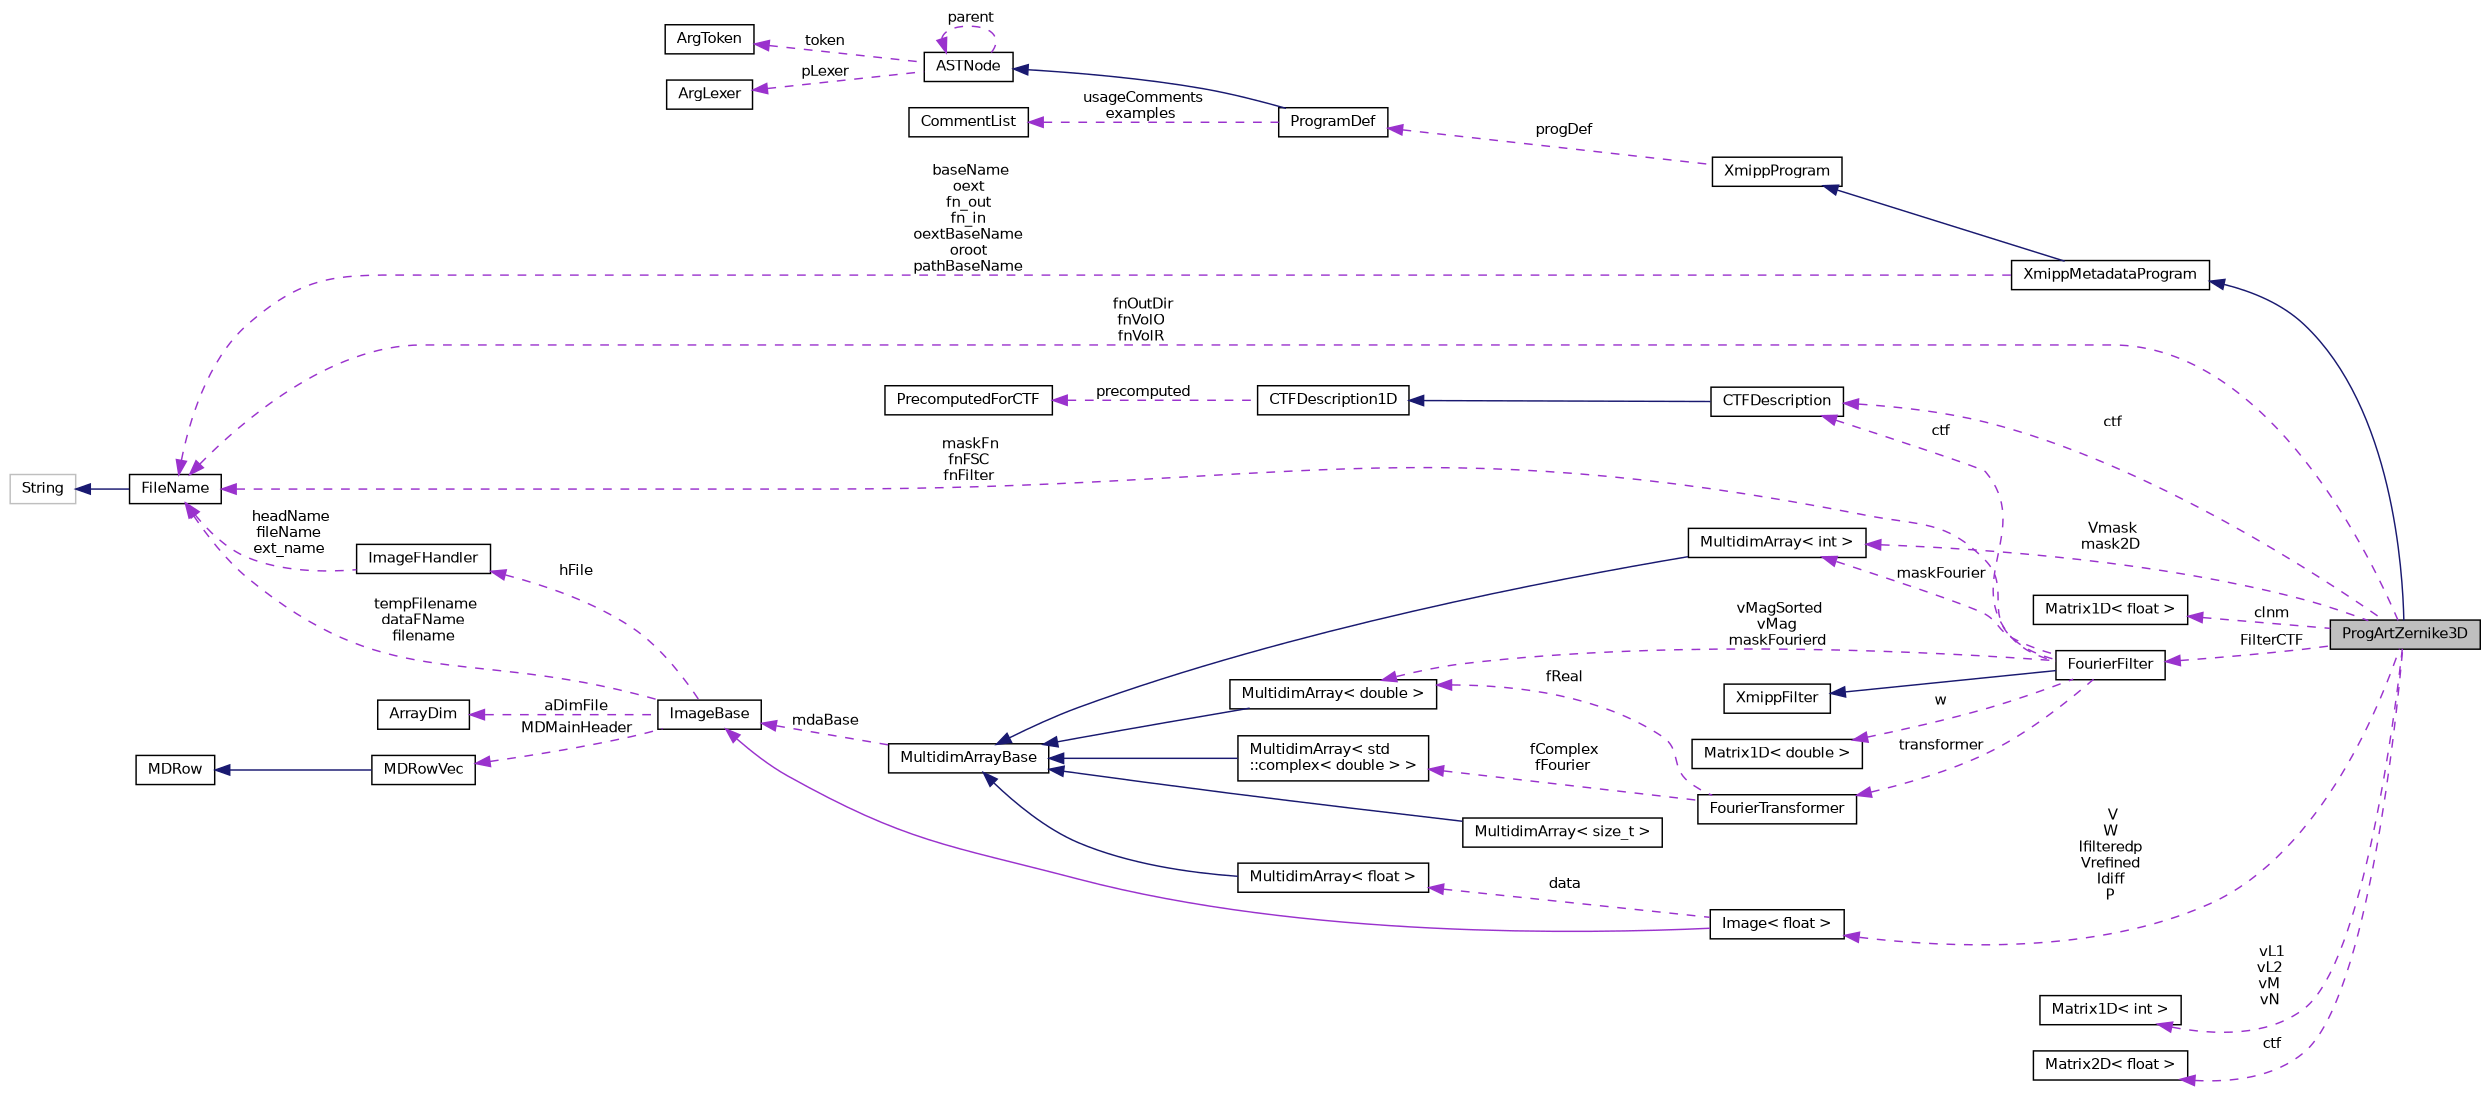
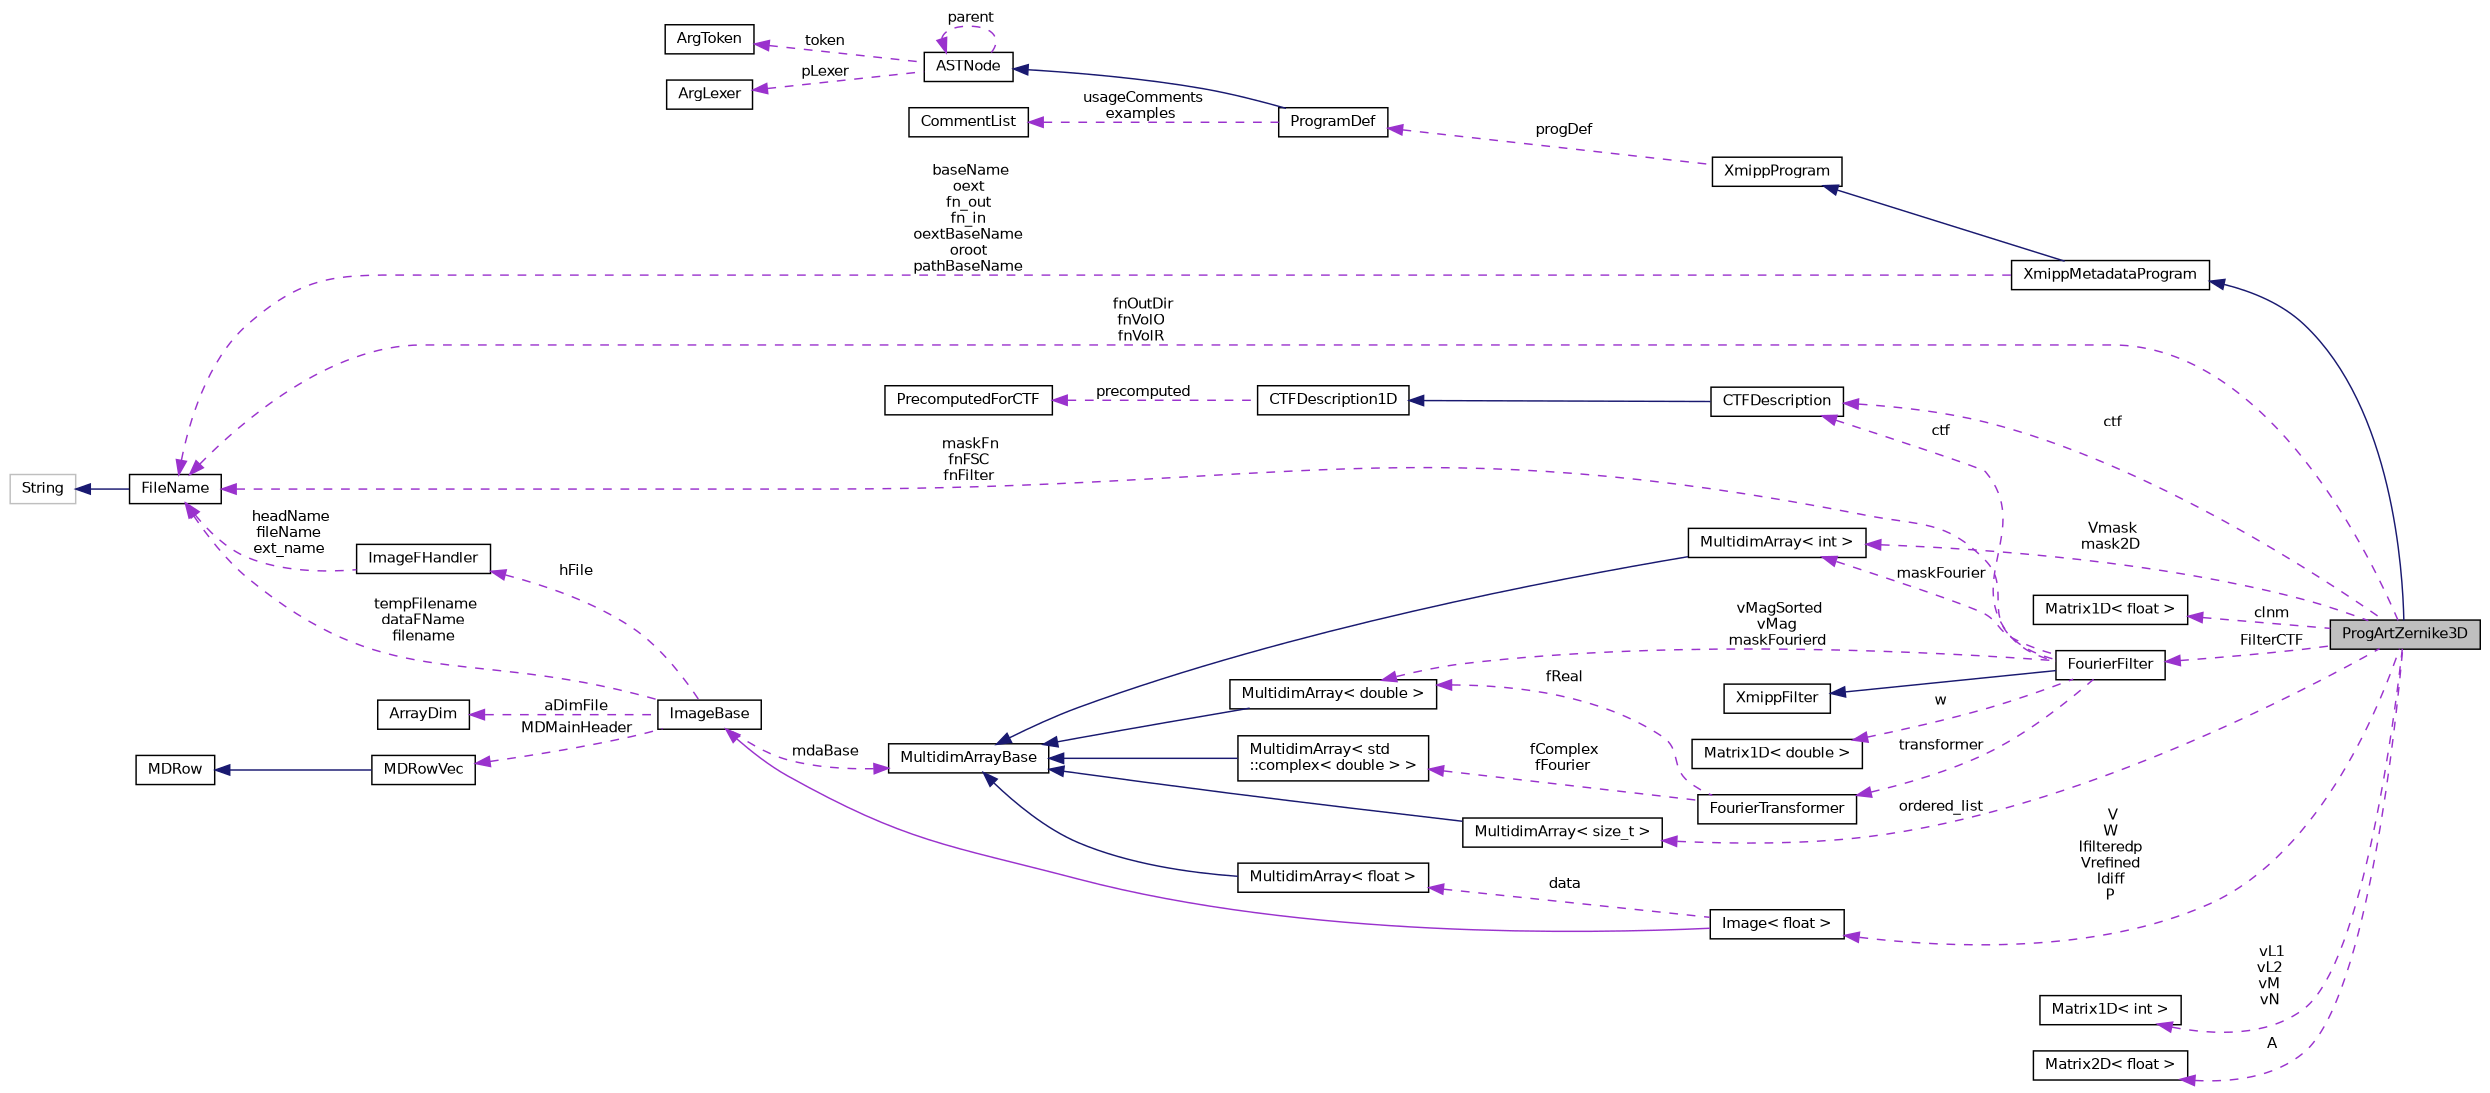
  digraph {
    rankdir=LR
    node [color=black fillcolor=white fontname=Helvetica fontsize=10 shape=record style=filled]
    edge [color=darkorchid3 dir=back fontname=Helvetica fontsize=10 labelfontname=Helvetica labelfontsize=10 style=dashed]
    n1 [fillcolor=grey75 fontcolor=black height=0.2 label=ProgArtZernike3D width=0.4]
    n2 [height=0.2 label=XmippMetadataProgram width=0.4]
    n3 [height=0.2 label=XmippProgram width=0.4]
    n4 [height=0.2 label=ProgramDef width=0.4]
    n5 [height=0.2 label=ASTNode width=0.4]
    n6 [height=0.2 label=ArgToken width=0.4]
    n7 [height=0.2 label=ArgLexer width=0.4]
    n8 [height=0.2 label=CommentList width=0.4]
    n9 [height=0.2 label=FileName width=0.4]
    n10 [height=0.2 label=ImageBase width=0.4]
    n11 [height=0.2 label=ImageFHandler width=0.4]
    n12 [height=0.2 label=FourierFilter width=0.4]
    n13 [height=0.2 label="Image\< float \>" width=0.4]
    n14 [color=grey75 height=0.2 label=String width=0.4]
    n15 [height=0.2 label="Matrix1D\< float \>" width=0.4]
    n16 [height=0.2 label="MultidimArray\< size_t \>" width=0.4]
    n17 [height=0.2 label=MultidimArrayBase width=0.4]
    n18 [height=0.2 label="MultidimArray\< float \>" width=0.4]
    n19 [height=0.2 label="MultidimArray\< double \>" width=0.4]
    n20 [height=0.2 label="MultidimArray\< int \>" width=0.4]
    n21 [height=0.2 label="MultidimArray\< std\l::complex\< double \> \>" width=0.4]
    n22 [height=0.2 label=FourierTransformer width=0.4]
    n23 [height=0.2 label=CTFDescription width=0.4]
    n24 [height=0.2 label=CTFDescription1D width=0.4]
    n25 [height=0.2 label=PrecomputedForCTF width=0.4]
    n26 [height=0.2 label=MDRowVec width=0.4]
    n27 [height=0.2 label=MDRow width=0.4]
    n28 [height=0.2 label=ArrayDim width=0.4]
    n29 [height=0.2 label=XmippFilter width=0.4]
    n30 [height=0.2 label="Matrix1D\< double \>" width=0.4]
    n31 [height=0.2 label="Matrix1D\< int \>" width=0.4]
    n32 [height=0.2 label="Matrix2D\< float \>" width=0.4]
    n2 -> n1 [color=midnightblue style=solid]
    n3 -> n2 [color=midnightblue style=solid]
    n4 -> n3 [label=" progDef"]
    n5 -> n4 [color=midnightblue style=solid]
    n5 -> n5 [label=" parent"]
    n6 -> n5 [label=" token"]
    n7 -> n5 [label=" pLexer"]
    n8 -> n4 [label=" usageComments\nexamples"]
    n9 -> n1 [label=" fnOutDir\nfnVolO\nfnVolR"]
    n9 -> n2 [label=" baseName\noext\nfn_out\nfn_in\noextBaseName\noroot\npathBaseName"]
    n9 -> n10 [label=" tempFilename\ndataFName\nfilename"]
    n9 -> n11 [label=" headName\nfileName\next_name"]
    n9 -> n12 [label=" maskFn\nfnFSC\nfnFilter"]
    n10 -> n13 [style=solid]
    n11 -> n10 [label=" hFile"]
    n12 -> n1 [label=" FilterCTF"]
    n13 -> n1 [label=" V\nW\nIfilteredp\nVrefined\nIdiff\nP"]
    n14 -> n9 [color=midnightblue style=solid]
    n15 -> n1 [label=" clnm"]
-   n10 -> n17 [label=" mdaBase"]
+   n16 -> n1 [label=" ordered_list"]
+   n17 -> n10 [label=" mdaBase"]
    n17 -> n16 [color=midnightblue style=solid]
    n17 -> n18 [color=midnightblue style=solid]
    n17 -> n19 [color=midnightblue style=solid]
    n17 -> n20 [color=midnightblue style=solid]
    n17 -> n21 [color=midnightblue style=solid]
    n18 -> n13 [label=" data"]
    n19 -> n12 [label=" vMagSorted\nvMag\nmaskFourierd"]
    n19 -> n22 [label=" fReal"]
    n20 -> n1 [label=" Vmask\nmask2D"]
    n20 -> n12 [label=" maskFourier"]
    n21 -> n22 [label=" fComplex\nfFourier"]
    n22 -> n12 [label=" transformer"]
    n23 -> n1 [label=" ctf"]
    n23 -> n12 [label=" ctf"]
    n24 -> n23 [color=midnightblue style=solid]
    n25 -> n24 [label=" precomputed"]
    n26 -> n10 [label=" MDMainHeader"]
    n27 -> n26 [color=midnightblue style=solid]
    n28 -> n10 [label=" aDimFile"]
    n29 -> n12 [color=midnightblue style=solid]
    n30 -> n12 [label=" w"]
    n31 -> n1 [label=" vL1\nvL2\nvM\nvN"]
-   n32 -> n1 [label=" ctf"]
+   n32 -> n1 [label=" A"]
  }
